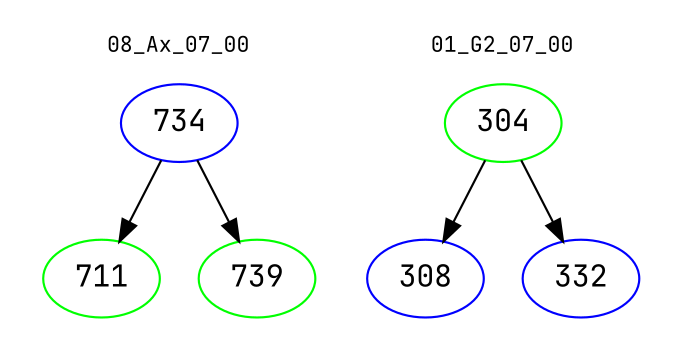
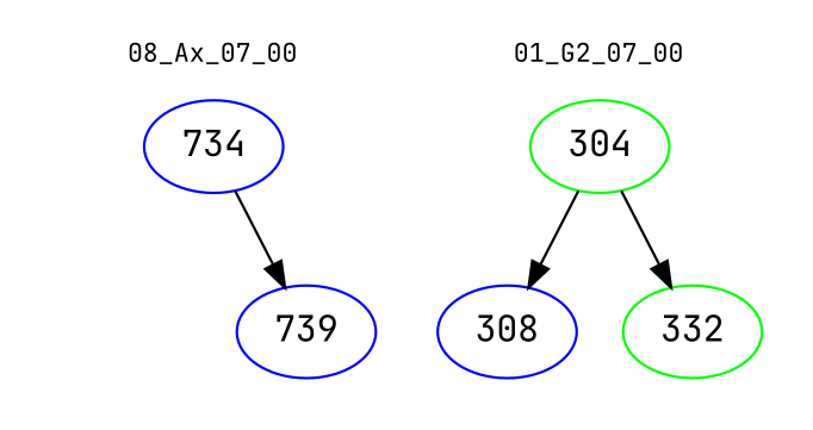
  digraph {
    fontname="JetBrains Mono"
    node [color=blue fontname="JetBrains Mono"]
    edge [color=black fontname="JetBrains Mono"]
    n1 [label=734]
-   n2 [color=green label=711]
-   n3 [color=green label=739]
+   n3 [label=739]
    n4 [color=green label=304]
    n5 [label=308]
-   n6 [label=332]
+   n6 [color=green label=332]
    subgraph cluster_1 {
      color=white
      fontsize=10
      label="08_Ax_07_00"
      n1
-     n2
      n3
    }
    subgraph cluster_2 {
      color=white
      fontsize=10
      label="01_G2_07_00"
      n4
      n5
      n6
    }
-   n1 -> n2
    n1 -> n3
    n4 -> n5
    n4 -> n6
  }
